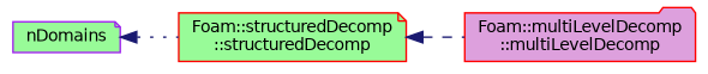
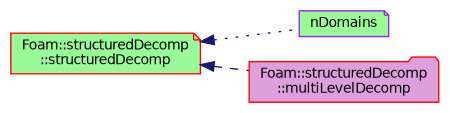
  digraph {
    rankdir=LR
    node [color=red fillcolor=palegreen fontname=Helvetica fontsize=10 shape=note style=filled]
    edge [color=midnightblue dir=back fontname=Helvetica fontsize=10 labelfontname=Helvetica labelfontsize=10]
    n1 [color=purple fontcolor=black height=0.2 label=nDomains width=0.4]
    n2 [height=0.2 label="Foam::structuredDecomp\l::structuredDecomp" width=0.4]
-   n3 [fillcolor=plum height=0.2 label="Foam::multiLevelDecomp\l::multiLevelDecomp" shape=folder width=0.4]
-   n1 -> n2 [style=dotted]
+   n3 [fillcolor=plum height=0.2 label="Foam::structuredDecomp\l::multiLevelDecomp" shape=folder width=0.4]
+   n2 -> n1 [style=dotted]
    n2 -> n3 [style=dashed]
  }
